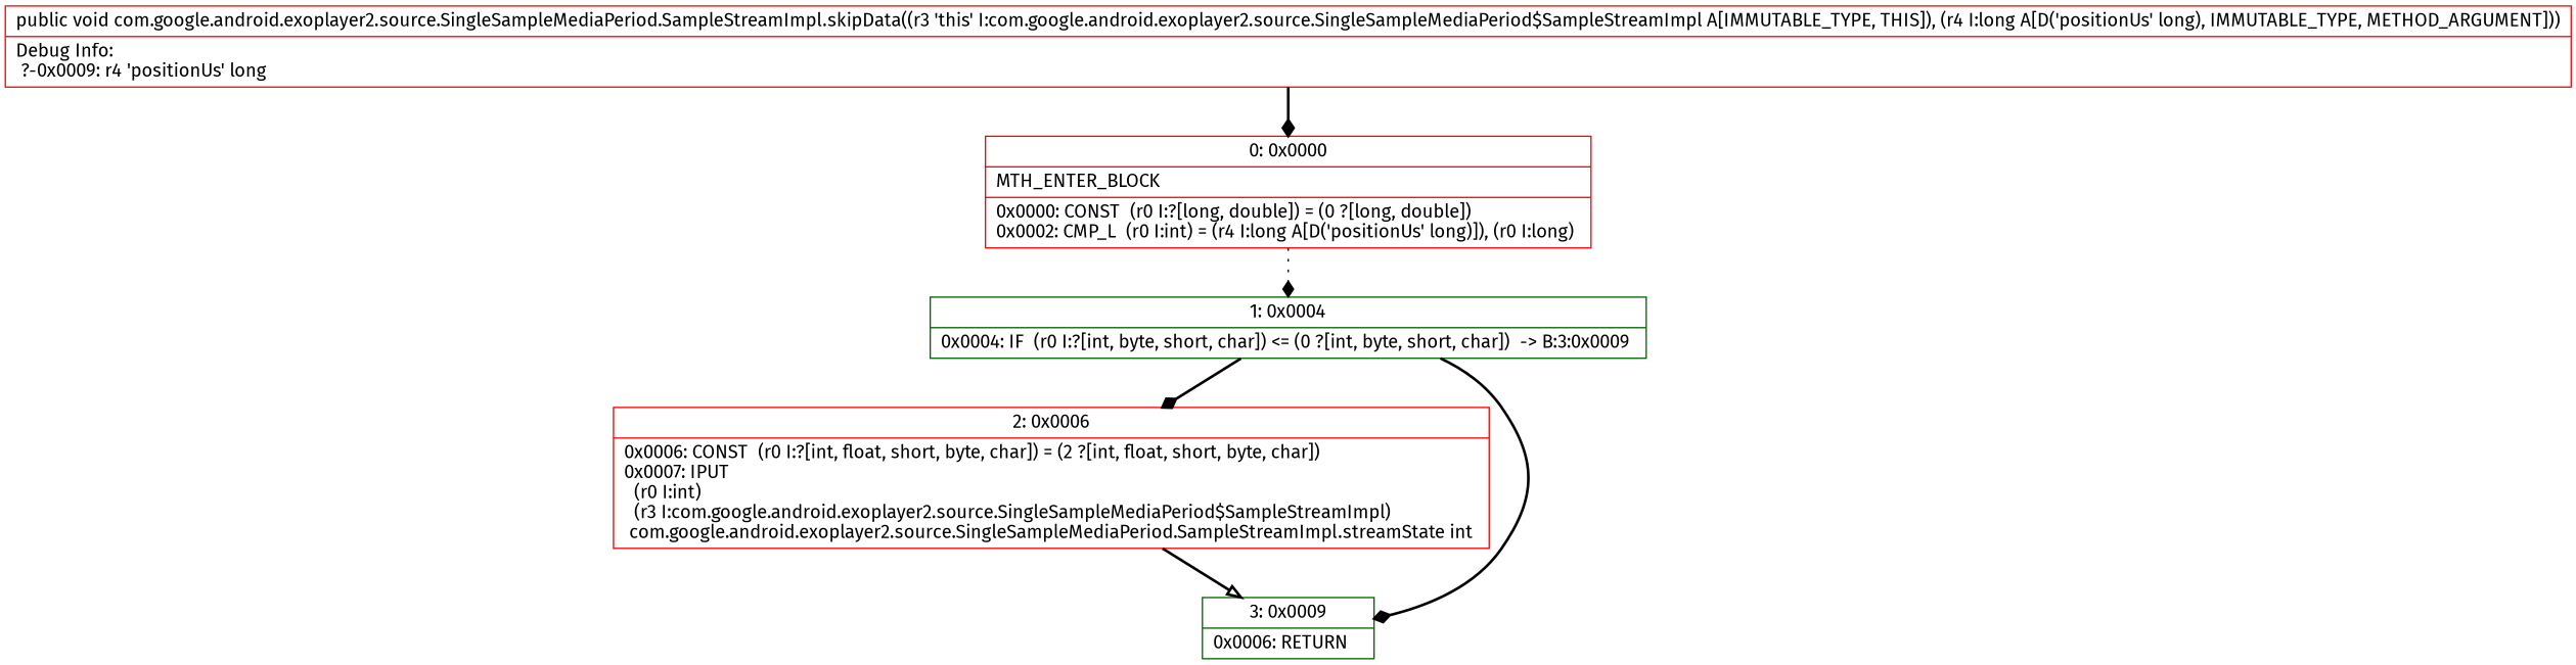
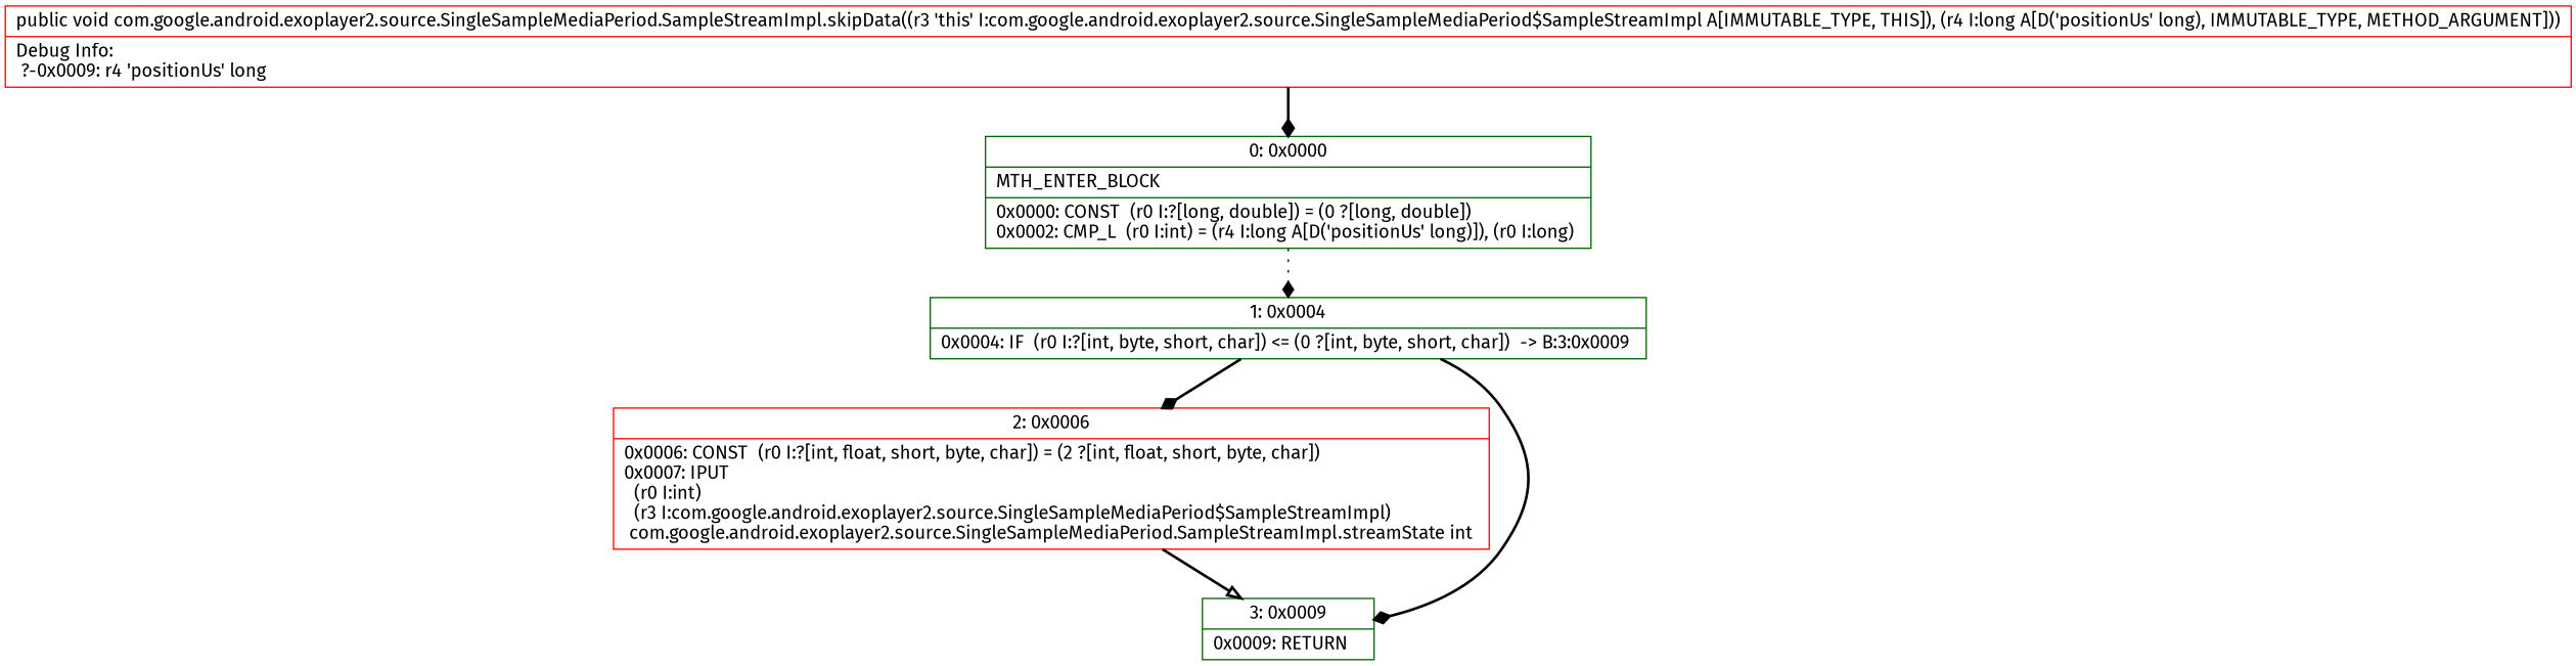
  digraph {
    fontname="Fira Sans"
    node [color=darkgreen fontname="Fira Sans" shape=record]
    edge [arrowhead=diamond fontname="Fira Sans" style=bold]
-   n1 [color=red label="{0\:\ 0x0000|MTH_ENTER_BLOCK\l|0x0000: CONST  (r0 I:?[long, double]) = (0 ?[long, double]) \l0x0002: CMP_L  (r0 I:int) = (r4 I:long A[D('positionUs' long)]), (r0 I:long) \l}"]
+   n1 [label="{0\:\ 0x0000|MTH_ENTER_BLOCK\l|0x0000: CONST  (r0 I:?[long, double]) = (0 ?[long, double]) \l0x0002: CMP_L  (r0 I:int) = (r4 I:long A[D('positionUs' long)]), (r0 I:long) \l}"]
    n2 [label="{1\:\ 0x0004|0x0004: IF  (r0 I:?[int, byte, short, char]) \<= (0 ?[int, byte, short, char])  \-\> B:3:0x0009 \l}"]
    n3 [color=red label="{2\:\ 0x0006|0x0006: CONST  (r0 I:?[int, float, short, byte, char]) = (2 ?[int, float, short, byte, char]) \l0x0007: IPUT  \l  (r0 I:int)\l  (r3 I:com.google.android.exoplayer2.source.SingleSampleMediaPeriod$SampleStreamImpl)\l com.google.android.exoplayer2.source.SingleSampleMediaPeriod.SampleStreamImpl.streamState int \l}"]
-   n4 [label="{3\:\ 0x0009|0x0006: RETURN   \l}"]
+   n4 [label="{3\:\ 0x0009|0x0009: RETURN   \l}"]
    n5 [color=red label="{public void com.google.android.exoplayer2.source.SingleSampleMediaPeriod.SampleStreamImpl.skipData((r3 'this' I:com.google.android.exoplayer2.source.SingleSampleMediaPeriod$SampleStreamImpl A[IMMUTABLE_TYPE, THIS]), (r4 I:long A[D('positionUs' long), IMMUTABLE_TYPE, METHOD_ARGUMENT]))  | Debug Info:\l  ?\-0x0009: r4 'positionUs' long\l}"]
    n1 -> n2 [style=dotted]
    n2 -> n3
    n2 -> n4
    n3 -> n4 [arrowhead=onormal]
    n5 -> n1
  }
